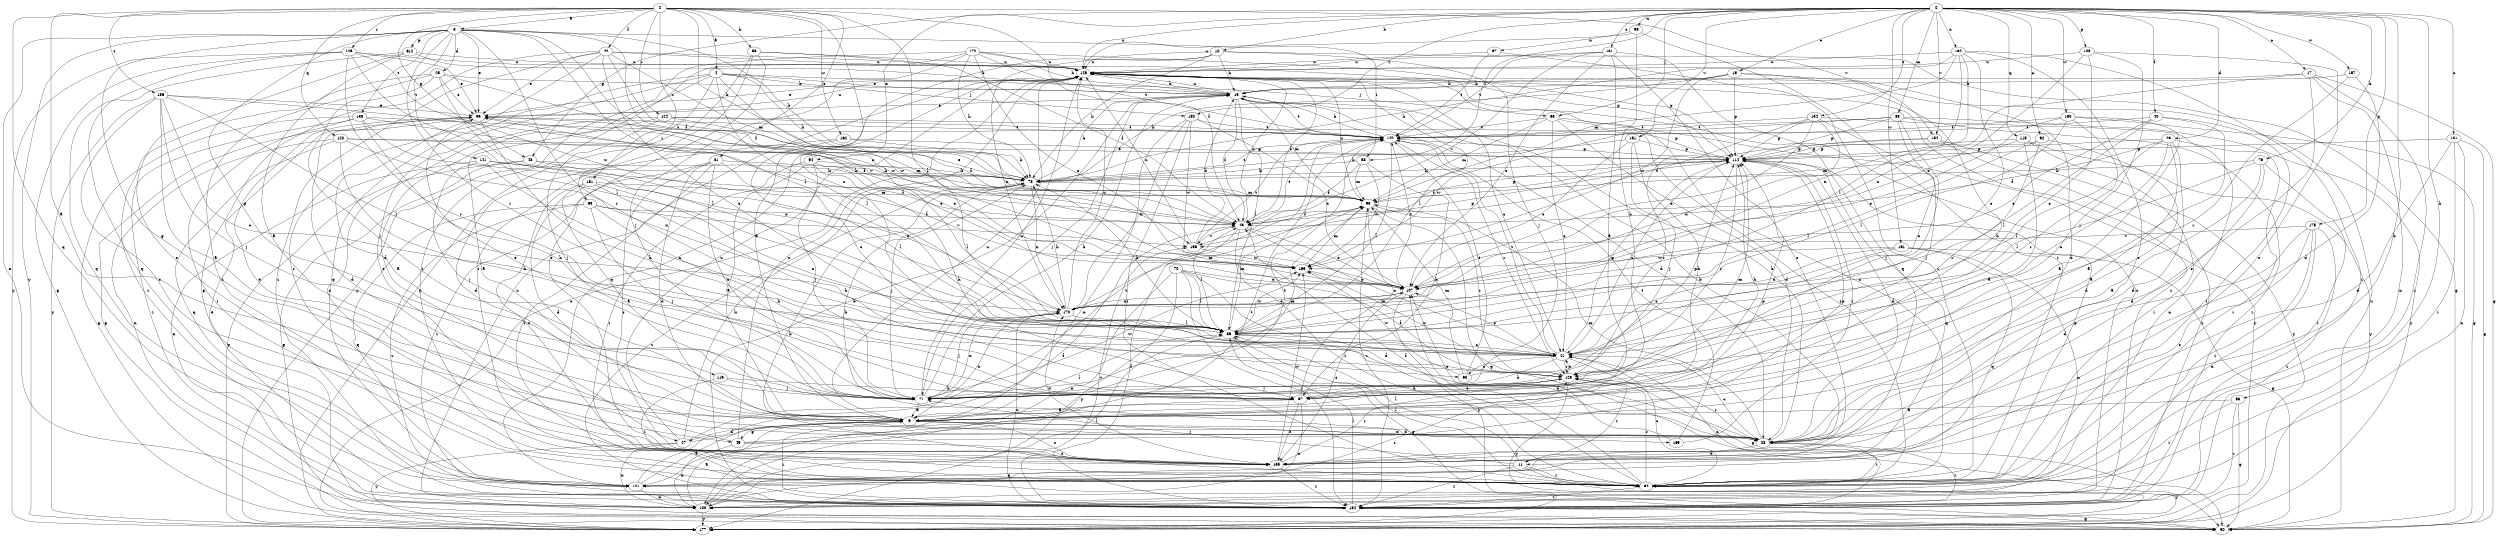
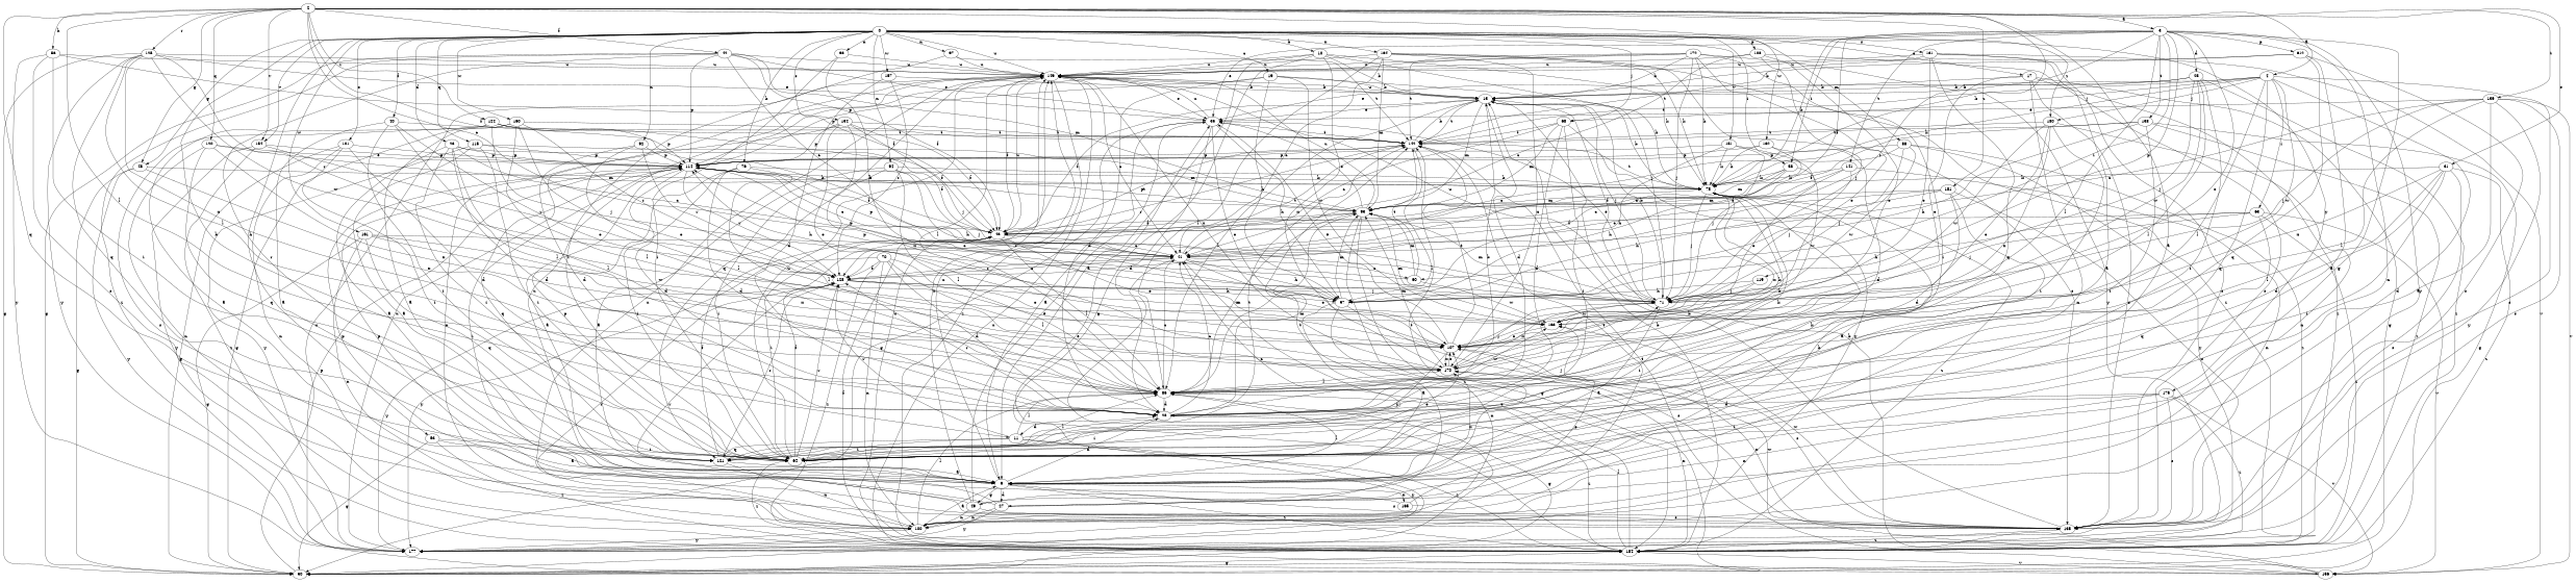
  strict digraph {
    0
    10
    11
    17
    19
    23
    40
    48
    53
    58
    68
    76
    88
    94
    97
    98
    n17 [label=92]
    101
    108
    115
    131
    134
    149
    151
    154
    157
    160
    161
    164
    175
    180
    n32 [label=9]
    78
    13
    170
    50
    71
    86
    121
    128
    177
    184
    64
    100
    107
    135
    163
    28
    57
    114
    21
    43
    142
    93
    156
    35
    172
    2
    3
    4
    31
    42
    56
    120
    124
    125
    136
    162
    181
    25
    49
    60
    n73 [label=612]
    n74 [label=119]
    138
    141
    27
    63
    165
    70
    0 -> 10 [label=b]
    0 -> 11 [label=b]
    0 -> 17 [label=c]
    0 -> 19 [label=c]
    0 -> 23 [label=d]
    0 -> 40 [label=f]
    0 -> 48 [label=g]
    0 -> 53 [label=h]
    0 -> 58 [label=i]
    0 -> 68 [label=j]
    0 -> 76 [label=k]
    0 -> 88 [label=m]
    0 -> 94 [label=n]
-   98 -> 97 [label=n]
+   0 -> 97 [label=n]
    0 -> 98 [label=n]
    0 -> n17 [label=n]
    0 -> 101 [label=o]
    0 -> 108 [label=p]
    0 -> 115 [label=q]
    0 -> 131 [label=s]
    0 -> 134 [label=s]
    0 -> 149 [label=u]
    0 -> 151 [label=v]
    0 -> 154 [label=v]
    0 -> 157 [label=w]
    0 -> 160 [label=w]
    0 -> 161 [label=w]
    0 -> 164 [label=x]
    0 -> 175 [label=y]
    0 -> 180 [label=z]
    10 -> 149 [label=u]
    10 -> n32 [label=a]
    10 -> 78 [label=k]
    10 -> 13 [label=b]
    10 -> 170 [label=x]
    10 -> 50 [label=g]
    10 -> 71 [label=j]
    11 -> 71 [label=j]
    11 -> 86 [label=l]
    11 -> 121 [label=q]
    11 -> 128 [label=r]
    11 -> 177 [label=y]
    11 -> 184 [label=z]
    11 -> 64 [label=i]
    17 -> 13 [label=b]
    17 -> 50 [label=g]
    17 -> 184 [label=z]
    17 -> 100 [label=n]
    17 -> 107 [label=o]
    17 -> 135 [label=s]
    19 -> 78 [label=k]
    19 -> 13 [label=b]
    19 -> 163 [label=w]
    19 -> 28 [label=d]
    19 -> 57 [label=h]
    19 -> 114 [label=p]
    23 -> n32 [label=a]
    23 -> 86 [label=l]
    23 -> 64 [label=i]
    23 -> 28 [label=d]
    23 -> 114 [label=p]
    23 -> 21 [label=c]
    23 -> 43 [label=f]
    40 -> n32 [label=a]
    40 -> 86 [label=l]
    40 -> 64 [label=i]
    40 -> 107 [label=o]
    40 -> 142 [label=t]
    48 -> 78 [label=k]
    48 -> 170 [label=x]
    48 -> 50 [label=g]
    48 -> 177 [label=y]
    53 -> n32 [label=a]
    53 -> 50 [label=g]
    53 -> 184 [label=z]
    53 -> 64 [label=i]
    58 -> 78 [label=k]
    58 -> 163 [label=w]
    58 -> 57 [label=h]
    58 -> 43 [label=f]
    58 -> 93 [label=m]
    68 -> 177 [label=y]
    68 -> 64 [label=i]
    68 -> 28 [label=d]
    68 -> 21 [label=c]
    68 -> 142 [label=t]
    68 -> 93 [label=m]
    76 -> n32 [label=a]
    76 -> 78 [label=k]
    76 -> 86 [label=l]
    76 -> 64 [label=i]
    76 -> 28 [label=d]
    88 -> 71 [label=j]
    88 -> 177 [label=y]
    88 -> 184 [label=z]
    88 -> 163 [label=w]
    88 -> 114 [label=p]
    88 -> 21 [label=c]
    94 -> n32 [label=a]
    94 -> 78 [label=k]
    94 -> 71 [label=j]
    94 -> 86 [label=l]
    94 -> 64 [label=i]
    94 -> 57 [label=h]
    97 -> 149 [label=u]
    97 -> 64 [label=i]
    97 -> 142 [label=t]
    98 -> 149 [label=u]
    98 -> 64 [label=i]
    98 -> 57 [label=h]
    n17 -> 86 [label=l]
    n17 -> 128 [label=r]
    n17 -> 28 [label=d]
    n17 -> 114 [label=p]
    101 -> 50 [label=g]
    101 -> 64 [label=i]
    101 -> 100 [label=n]
    101 -> 28 [label=d]
    101 -> 114 [label=p]
    108 -> 149 [label=u]
    108 -> 71 [label=j]
    108 -> 107 [label=o]
    108 -> 135 [label=s]
    108 -> 21 [label=c]
    115 -> n32 [label=a]
    115 -> 177 [label=y]
    115 -> 64 [label=i]
    115 -> 114 [label=p]
    115 -> 93 [label=m]
    131 -> 149 [label=u]
    131 -> n32 [label=a]
    131 -> 121 [label=q]
    131 -> 107 [label=o]
    131 -> 135 [label=s]
    131 -> 142 [label=t]
    131 -> 156 [label=v]
    134 -> 170 [label=x]
    134 -> 71 [label=j]
    134 -> 100 [label=n]
    134 -> 107 [label=o]
    134 -> 114 [label=p]
    134 -> 43 [label=f]
    134 -> 142 [label=t]
    149 -> 13 [label=b]
    149 -> 86 [label=l]
    149 -> 121 [label=q]
    149 -> 184 [label=z]
    149 -> 21 [label=c]
    149 -> 43 [label=f]
    149 -> 35 [label=e]
    151 -> 78 [label=k]
    151 -> 71 [label=j]
    151 -> 107 [label=o]
    151 -> 57 [label=h]
    151 -> 114 [label=p]
    154 -> 128 [label=r]
    154 -> 177 [label=y]
    154 -> 184 [label=z]
    154 -> 114 [label=p]
    157 -> 13 [label=b]
    157 -> 128 [label=r]
    157 -> 28 [label=d]
    160 -> n32 [label=a]
    160 -> 50 [label=g]
    160 -> 86 [label=l]
    160 -> 128 [label=r]
    160 -> 107 [label=o]
    160 -> 142 [label=t]
    161 -> 170 [label=x]
    161 -> 50 [label=g]
    161 -> 121 [label=q]
    161 -> 100 [label=n]
    161 -> 163 [label=w]
    161 -> 21 [label=c]
    164 -> 149 [label=u]
    164 -> 78 [label=k]
    164 -> 170 [label=x]
    164 -> 86 [label=l]
    164 -> 184 [label=z]
    164 -> 135 [label=s]
    164 -> 21 [label=c]
    164 -> 93 [label=m]
    175 -> 184 [label=z]
    175 -> 64 [label=i]
    175 -> 100 [label=n]
    175 -> 135 [label=s]
    175 -> 28 [label=d]
    175 -> 156 [label=v]
    180 -> 170 [label=x]
    180 -> 64 [label=i]
    180 -> 100 [label=n]
    180 -> 107 [label=o]
    180 -> 163 [label=w]
    180 -> 142 [label=t]
    n32 -> 149 [label=u]
    n32 -> 170 [label=x]
    n32 -> 86 [label=l]
    n32 -> 184 [label=z]
    n32 -> 135 [label=s]
    n32 -> 28 [label=d]
    n32 -> 49 [label=g]
    n32 -> 27 [label=d]
    n32 -> 165 [label=x]
    78 -> 13 [label=b]
    78 -> 170 [label=x]
    78 -> 71 [label=j]
    78 -> 184 [label=z]
    78 -> 142 [label=t]
    78 -> 93 [label=m]
    13 -> 149 [label=u]
    13 -> 71 [label=j]
    13 -> 86 [label=l]
    13 -> 28 [label=d]
    13 -> 43 [label=f]
    13 -> 142 [label=t]
    13 -> 93 [label=m]
    13 -> 35 [label=e]
    170 -> 149 [label=u]
    170 -> 78 [label=k]
    170 -> 71 [label=j]
    170 -> 86 [label=l]
    170 -> 107 [label=o]
    170 -> 93 [label=m]
    50 -> 149 [label=u]
    71 -> 149 [label=u]
    71 -> n32 [label=a]
    71 -> 13 [label=b]
    71 -> 170 [label=x]
    71 -> 163 [label=w]
-   71 -> 114 [label=m]
+   71 -> 114 [label=p]
    71 -> 93 [label=m]
    71 -> 35 [label=e]
    86 -> 78 [label=k]
    86 -> 50 [label=g]
    86 -> 163 [label=w]
    86 -> 28 [label=d]
    86 -> 21 [label=c]
    86 -> 93 [label=m]
    121 -> n32 [label=a]
+   121 -> 128 [label=r]
    121 -> 100 [label=n]
    121 -> 43 [label=f]
    121 -> 142 [label=t]
    128 -> 71 [label=j]
    128 -> 177 [label=y]
    128 -> 163 [label=w]
    128 -> 57 [label=h]
    128 -> 21 [label=c]
    177 -> 149 [label=u]
    184 -> 149 [label=u]
    184 -> 13 [label=b]
    184 -> 170 [label=x]
    184 -> 50 [label=g]
    184 -> 86 [label=l]
    184 -> 21 [label=c]
    184 -> 43 [label=f]
    184 -> 156 [label=v]
    184 -> 35 [label=e]
    64 -> 149 [label=u]
    64 -> 78 [label=k]
    64 -> 86 [label=l]
    64 -> 128 [label=r]
    64 -> 184 [label=z]
    64 -> 107 [label=o]
    64 -> 114 [label=p]
    64 -> 21 [label=c]
    64 -> 43 [label=f]
    100 -> 149 [label=u]
    100 -> n32 [label=a]
    100 -> 86 [label=l]
    100 -> 128 [label=r]
    100 -> 177 [label=y]
    107 -> 170 [label=x]
-   107 -> 177 [label=y]
+   107 -> 121 [label=y]
    107 -> 135 [label=s]
    107 -> 142 [label=t]
    107 -> 35 [label=e]
    135 -> 13 [label=b]
    135 -> 170 [label=x]
    135 -> 128 [label=r]
    135 -> 184 [label=z]
    135 -> 163 [label=w]
    163 -> 107 [label=o]
    163 -> 93 [label=m]
    28 -> 11 [label=d]
    28 -> 78 [label=k]
    28 -> 13 [label=b]
    28 -> 128 [label=r]
    28 -> 184 [label=z]
    28 -> 64 [label=i]
    28 -> 21 [label=c]
    28 -> 93 [label=m]
    57 -> n32 [label=a]
    57 -> 100 [label=n]
    57 -> 135 [label=s]
    57 -> 114 [label=h]
    57 -> 93 [label=m]
    114 -> 78 [label=k]
    114 -> 121 [label=q]
    114 -> 128 [label=r]
    114 -> 28 [label=d]
    114 -> 21 [label=c]
    114 -> 43 [label=f]
    21 -> 50 [label=g]
    21 -> 128 [label=r]
    21 -> 107 [label=o]
    21 -> 57 [label=h]
    21 -> 114 [label=p]
    21 -> 142 [label=t]
    21 -> 60 [label=c]
    43 -> 149 [label=u]
    43 -> 86 [label=l]
    43 -> 64 [label=i]
    43 -> 107 [label=o]
    43 -> 21 [label=c]
    43 -> 142 [label=t]
-   43 -> 156 [label=v]
    142 -> 13 [label=b]
    142 -> 86 [label=l]
    142 -> 128 [label=r]
    142 -> 114 [label=p]
    93 -> 149 [label=u]
    93 -> 50 [label=g]
    93 -> 128 [label=r]
    93 -> 184 [label=z]
    93 -> 114 [label=p]
    93 -> 43 [label=f]
    93 -> 35 [label=e]
    156 -> 149 [label=u]
    156 -> 13 [label=b]
    156 -> 163 [label=w]
    156 -> 114 [label=p]
    156 -> 142 [label=t]
    35 -> 149 [label=u]
    35 -> n32 [label=a]
    35 -> 50 [label=g]
    35 -> 107 [label=o]
    35 -> 28 [label=d]
    35 -> 57 [label=h]
    35 -> 142 [label=t]
    172 -> 149 [label=u]
    172 -> 78 [label=k]
    172 -> 13 [label=b]
    172 -> 71 [label=j]
    172 -> 177 [label=y]
    172 -> 64 [label=i]
    172 -> 107 [label=o]
    172 -> 114 [label=p]
    172 -> 142 [label=t]
    2 -> 48 [label=g]
    2 -> 154 [label=v]
    2 -> n32 [label=a]
    2 -> 78 [label=k]
    2 -> 86 [label=l]
    2 -> 121 [label=q]
    2 -> 21 [label=c]
    2 -> 43 [label=f]
    2 -> 3 [label=a]
    2 -> 4 [label=a]
    2 -> 31 [label=e]
    2 -> 42 [label=f]
    2 -> 56 [label=h]
    2 -> 120 [label=q]
    2 -> 124 [label=r]
    2 -> 125 [label=r]
    2 -> 136 [label=t]
    2 -> 162 [label=w]
    2 -> 181 [label=z]
    3 -> 58 [label=i]
    3 -> 78 [label=k]
    3 -> 86 [label=l]
    3 -> 128 [label=r]
    3 -> 177 [label=y]
    3 -> 100 [label=n]
    3 -> 107 [label=o]
    3 -> 43 [label=f]
    3 -> 35 [label=e]
    3 -> 25 [label=d]
    3 -> 49 [label=g]
    3 -> 60 [label=i]
    3 -> n73 [label=p]
    3 -> n74 [label=p]
    3 -> 138 [label=t]
    3 -> 141 [label=t]
    4 -> 68 [label=j]
    4 -> 180 [label=j]
    4 -> 78 [label=k]
-   4 -> 13 [label=e]
+   4 -> 13 [label=b]
    4 -> 86 [label=l]
    4 -> 121 [label=q]
    4 -> 135 [label=s]
    4 -> 163 [label=w]
-   88 -> 142 [label=t]
+   4 -> 142 [label=t]
    4 -> 27 [label=d]
    4 -> 63 [label=i]
    31 -> 78 [label=k]
    31 -> 71 [label=x]
    31 -> 86 [label=l]
    31 -> 184 [label=z]
    31 -> 64 [label=i]
    31 -> 135 [label=s]
    31 -> 28 [label=d]
    42 -> 149 [label=u]
    42 -> 50 [label=g]
    42 -> 184 [label=z]
    42 -> 64 [label=r]
    42 -> 114 [label=p]
    42 -> 21 [label=c]
    42 -> 43 [label=f]
    42 -> 93 [label=m]
    42 -> 35 [label=e]
    56 -> 149 [label=u]
    56 -> 177 [label=y]
    56 -> 64 [label=i]
    56 -> 135 [label=s]
    56 -> 43 [label=f]
    120 -> 170 [label=x]
    120 -> 121 [label=q]
    120 -> 100 [label=n]
-   120 -> 57 [label=h]
    120 -> 114 [label=e]
    120 -> 93 [label=m]
    124 -> n32 [label=a]
    124 -> 71 [label=j]
    124 -> 135 [label=s]
    124 -> 114 [label=p]
    124 -> 43 [label=f]
    124 -> 142 [label=t]
    125 -> 149 [label=u]
-   138 -> 170 [label=x]
+   125 -> 170 [label=x]
    125 -> 50 [label=g]
    125 -> 86 [label=l]
    125 -> 121 [label=q]
    125 -> 128 [label=r]
    125 -> 177 [label=y]
    125 -> 163 [label=w]
    125 -> 35 [label=e]
    136 -> n32 [label=a]
    136 -> 71 [label=j]
    136 -> 86 [label=l]
    136 -> 177 [label=y]
    136 -> 135 [label=s]
    136 -> 21 [label=c]
    136 -> 156 [label=v]
    136 -> 35 [label=e]
    162 -> 78 [label=k]
    162 -> 28 [label=d]
    162 -> 114 [label=p]
    162 -> 21 [label=c]
    181 -> n32 [label=a]
    181 -> 135 [label=s]
    181 -> 28 [label=d]
    181 -> 57 [label=h]
    181 -> 21 [label=c]
    181 -> 93 [label=m]
    25 -> 13 [label=b]
    25 -> 71 [label=j]
    25 -> 86 [label=l]
    25 -> 184 [label=z]
    25 -> 64 [label=i]
    25 -> 163 [label=w]
    25 -> 35 [label=e]
    49 -> 149 [label=u]
    49 -> 100 [label=n]
    49 -> 135 [label=s]
    49 -> 114 [label=p]
    49 -> 142 [label=t]
    49 -> 35 [label=e]
    60 -> 163 [label=w]
    60 -> 114 [label=p]
    60 -> 142 [label=t]
    60 -> 93 [label=m]
    n73 -> 149 [label=u]
    n73 -> n32 [label=a]
    n73 -> 13 [label=b]
    n73 -> 121 [label=q]
    n73 -> 135 [label=s]
    n74 -> 71 [label=j]
    n74 -> 64 [label=i]
    n74 -> 57 [label=h]
    138 -> 50 [label=g]
    138 -> 184 [label=z]
    138 -> 64 [label=i]
    138 -> 57 [label=h]
    138 -> 43 [label=f]
    138 -> 142 [label=t]
    141 -> 78 [label=k]
    141 -> 71 [label=j]
    141 -> 100 [label=n]
    141 -> 21 [label=c]
    141 -> 43 [label=f]
    27 -> 149 [label=u]
    27 -> 78 [label=k]
    27 -> 177 [label=y]
    27 -> 100 [label=n]
    27 -> 114 [label=p]
    27 -> 142 [label=t]
    63 -> 71 [label=j]
    63 -> 121 [label=q]
    63 -> 184 [label=z]
    63 -> 57 [label=h]
    63 -> 43 [label=f]
    63 -> 156 [label=v]
    165 -> 107 [label=o]
    165 -> 114 [label=i]
    165 -> 142 [label=t]
    70 -> 86 [label=l]
    70 -> 128 [label=f]
    70 -> 177 [label=y]
    70 -> 184 [label=z]
    70 -> 100 [label=n]
    70 -> 107 [label=o]
    70 -> 28 [label=d]
  }
